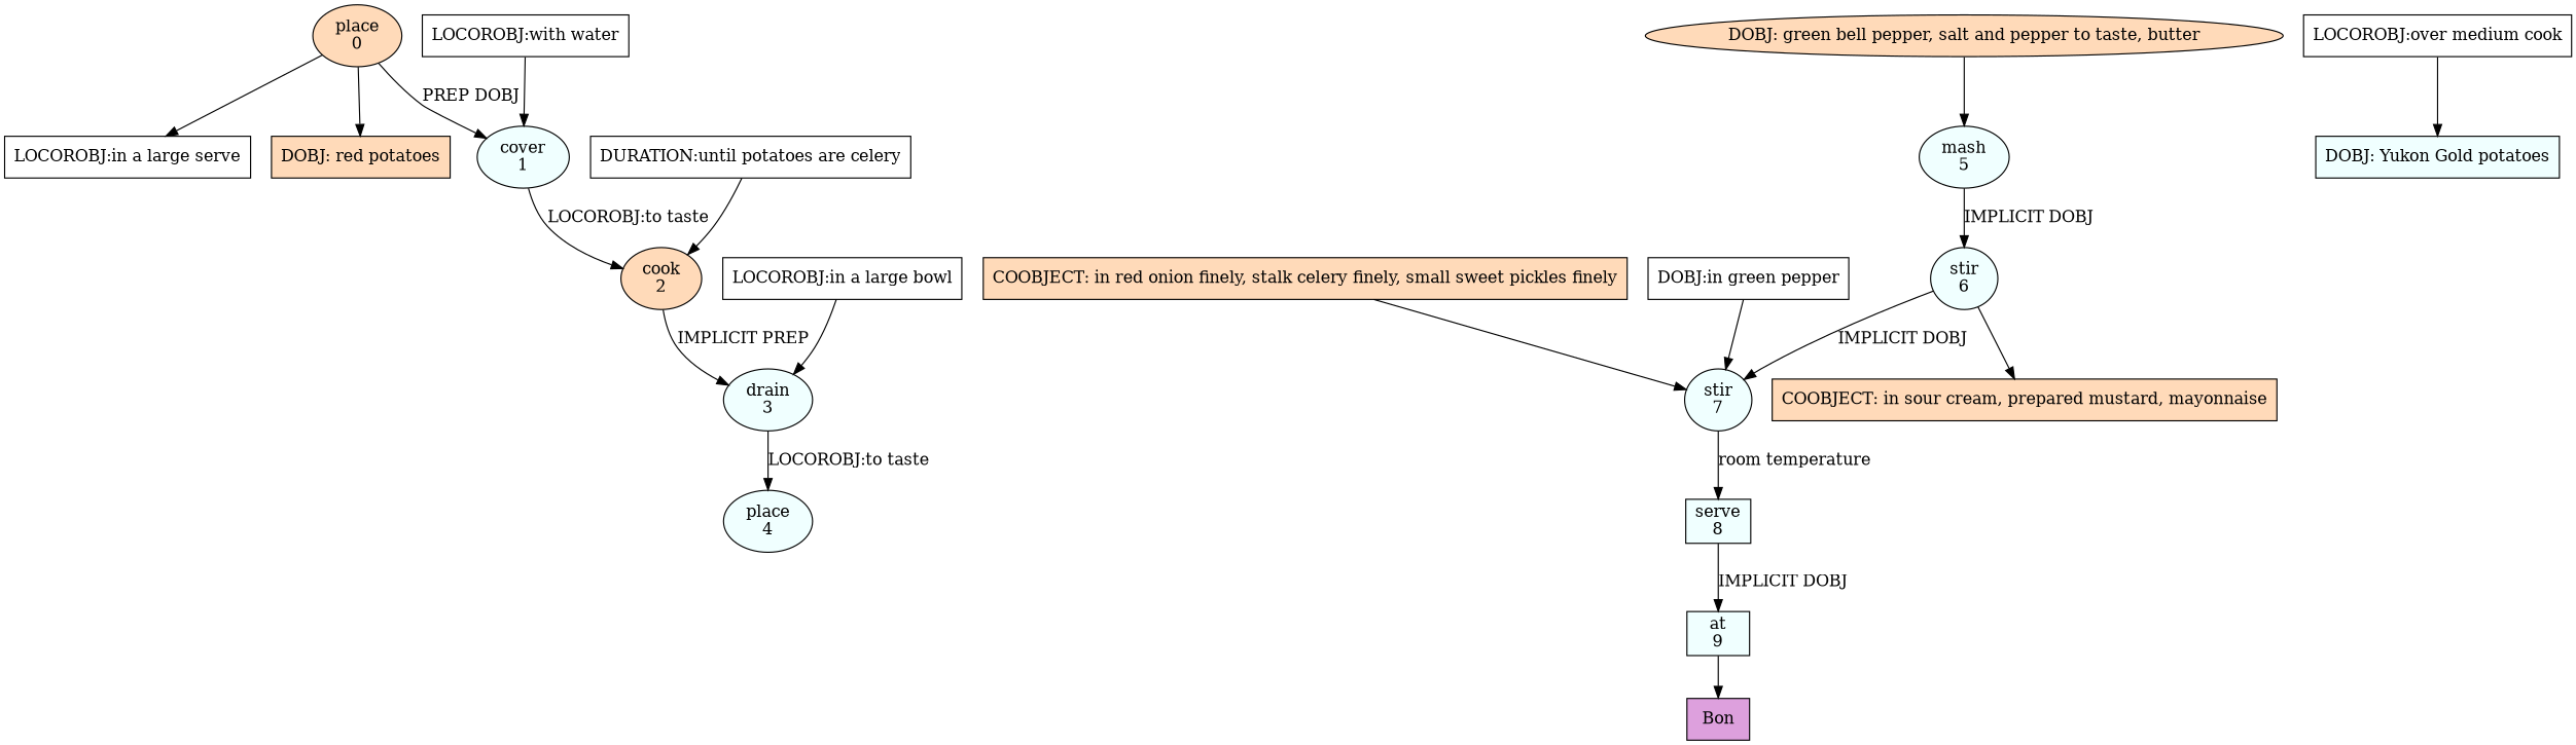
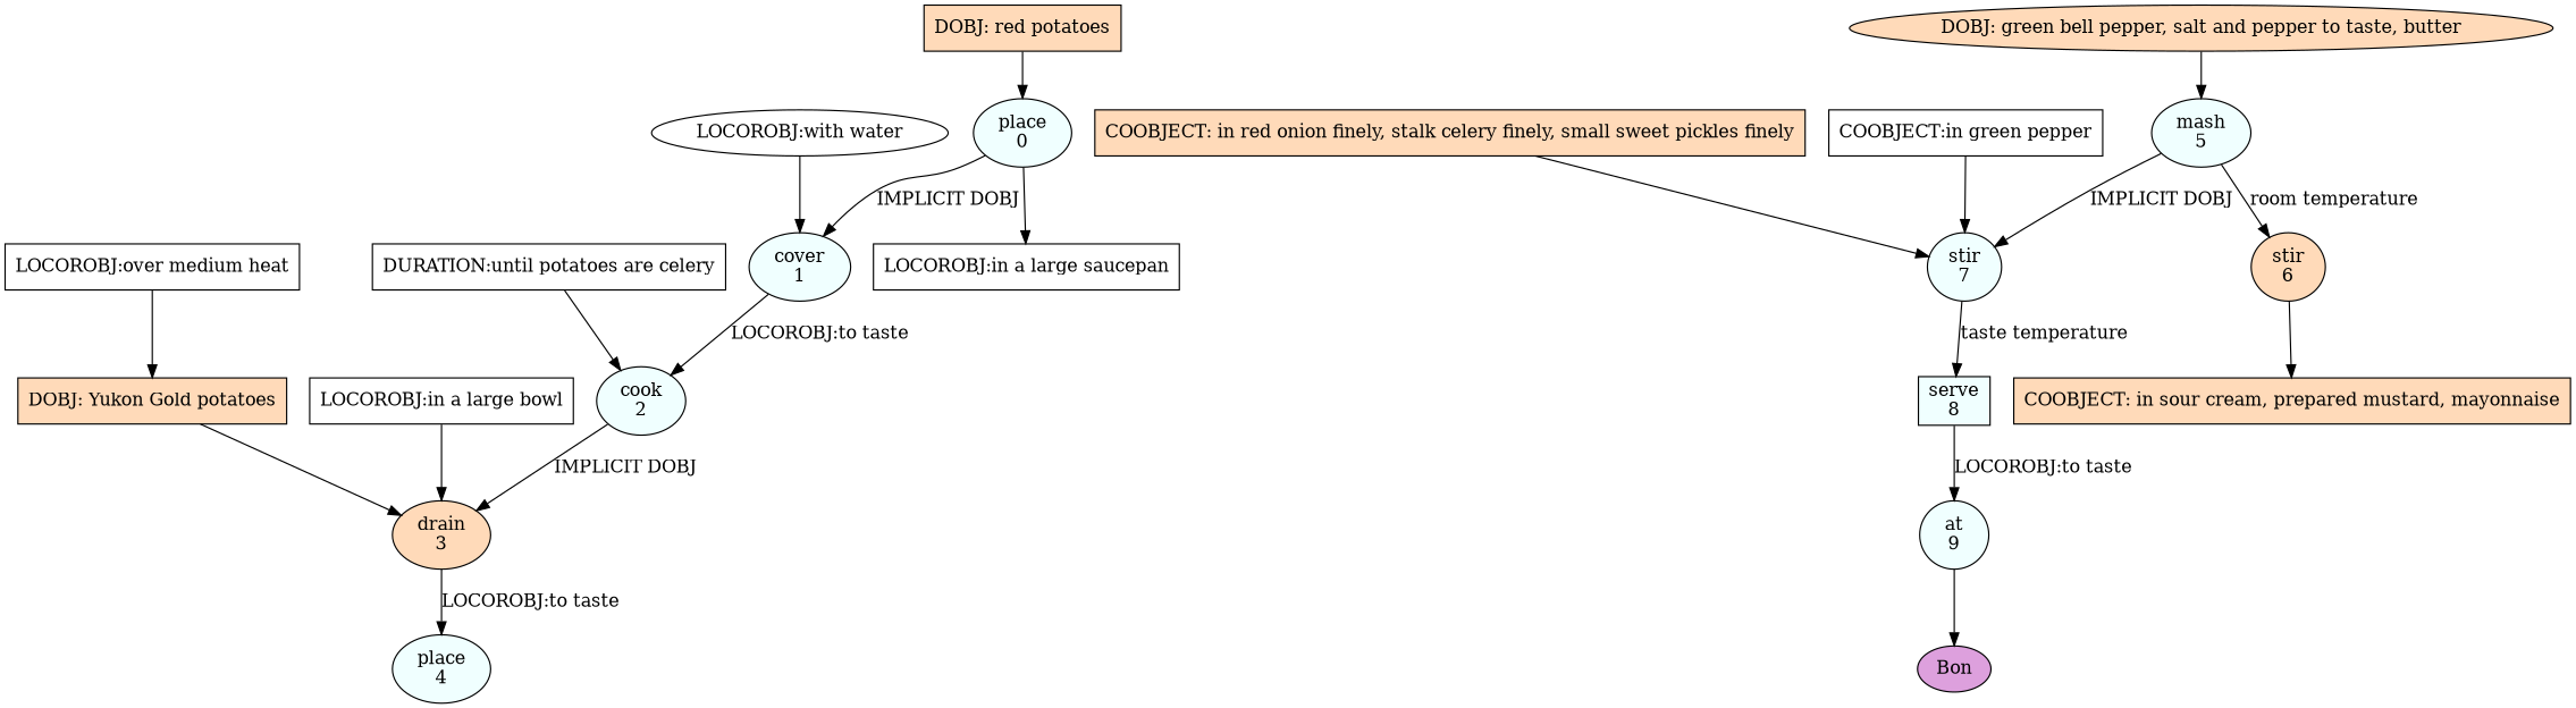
  digraph {
    node [fillcolor=azure shape=box style=filled]
-   n1 [fillcolor=peachpuff label="place\n0" shape=oval]
+   n1 [label="place\n0" shape=oval]
    n2 [label="cover\n1" shape=oval]
-   n3 [fillcolor=white label="LOCOROBJ:in a large serve"]
-   n4 [fillcolor=peachpuff label="cook\n2" shape=oval]
-   n5 [label="drain\n3" shape=oval]
+   n3 [fillcolor=white label="LOCOROBJ:in a large saucepan"]
+   n4 [label="cook\n2" shape=oval]
+   n5 [fillcolor=peachpuff label="drain\n3" shape=oval]
    n6 [label="place\n4" shape=oval]
    n7 [label="mash\n5" shape=oval]
-   n8 [label="stir\n6" shape=oval]
+   n8 [fillcolor=peachpuff label="stir\n6" shape=oval]
    n9 [label="stir\n7" shape=oval]
    n10 [fillcolor=peachpuff label="COOBJECT: in sour cream, prepared mustard, mayonnaise"]
    n11 [label="serve\n8"]
-   n12 [label="at\n9"]
-   n13 [fillcolor=plum label=Bon]
+   n12 [label="at\n9" shape=oval]
+   n13 [fillcolor=plum label=Bon shape=oval]
    n14 [fillcolor=peachpuff label="DOBJ: red potatoes"]
-   n15 [fillcolor=white label="LOCOROBJ:with water"]
-   n16 [fillcolor=white label="LOCOROBJ:over medium cook"]
-   n17 [label="DOBJ: Yukon Gold potatoes"]
+   n15 [fillcolor=white label="LOCOROBJ:with water" shape=ellipse]
+   n16 [fillcolor=white label="LOCOROBJ:over medium heat"]
+   n17 [fillcolor=peachpuff label="DOBJ: Yukon Gold potatoes"]
    n18 [fillcolor=white label="DURATION:until potatoes are celery"]
    n19 [fillcolor=white label="LOCOROBJ:in a large bowl"]
    n20 [fillcolor=peachpuff label="DOBJ: green bell pepper, salt and pepper to taste, butter" shape=ellipse]
    n21 [fillcolor=peachpuff label="COOBJECT: in red onion finely, stalk celery finely, small sweet pickles finely"]
-   n22 [fillcolor=white label="DOBJ:in green pepper"]
-   n1 -> n2 [label="PREP DOBJ"]
+   n22 [fillcolor=white label="COOBJECT:in green pepper"]
+   n1 -> n2 [label="IMPLICIT DOBJ"]
    n1 -> n3
    n2 -> n4 [label="LOCOROBJ:to taste"]
-   n4 -> n5 [label="IMPLICIT PREP"]
+   n4 -> n5 [label="IMPLICIT DOBJ"]
    n5 -> n6 [label="LOCOROBJ:to taste"]
-   n7 -> n8 [label="IMPLICIT DOBJ"]
-   n8 -> n9 [label="IMPLICIT DOBJ"]
+   n7 -> n8 [label="room temperature"]
+   n7 -> n9 [label="IMPLICIT DOBJ"]
    n8 -> n10
-   n9 -> n11 [label="room temperature"]
-   n11 -> n12 [label="IMPLICIT DOBJ"]
+   n9 -> n11 [label="taste temperature"]
+   n11 -> n12 [label="LOCOROBJ:to taste"]
    n12 -> n13
-   n1 -> n14
+   n14 -> n1
    n15 -> n2
    n16 -> n17
+   n17 -> n5
    n18 -> n4
    n19 -> n5
    n20 -> n7
    n21 -> n9
    n22 -> n9
  }
